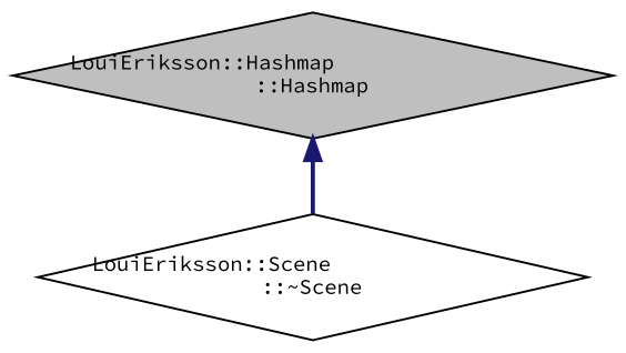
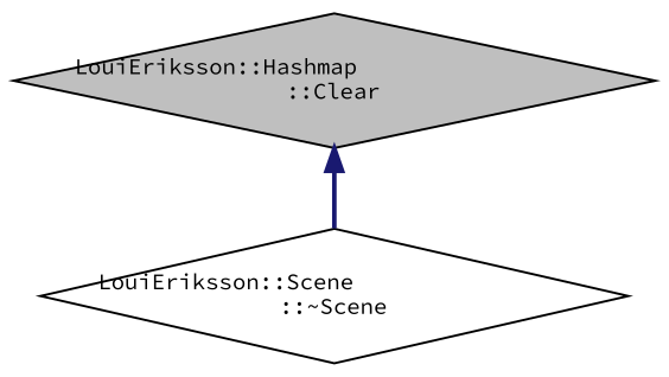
  digraph {
    rankdir=TB
    fontname="Source Code Pro"
    node [color=black fontname="Source Code Pro" fontsize=10 shape=diamond style=filled]
-   n1 [fillcolor=grey75 fontcolor=black height=0.2 label="LouiEriksson::Hashmap\l::Hashmap" width=0.4]
+   n1 [fillcolor=grey75 fontcolor=black height=0.2 label="LouiEriksson::Hashmap\l::Clear" width=0.4]
    n2 [fillcolor=white height=0.2 label="LouiEriksson::Scene\l::~Scene" width=0.4]
    n1 -> n2 [color=midnightblue dir=back fontname="Source Code Pro" fontsize=10 labelfontname=Helvetica labelfontsize=10 style=bold]
  }
